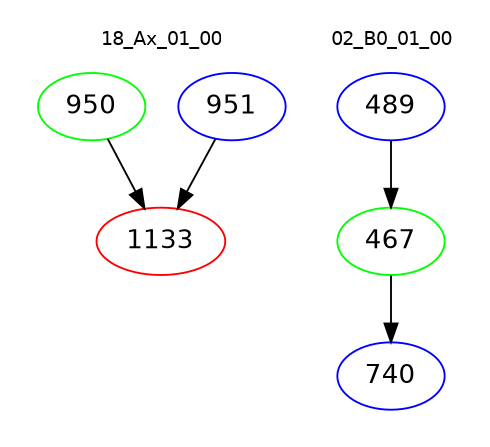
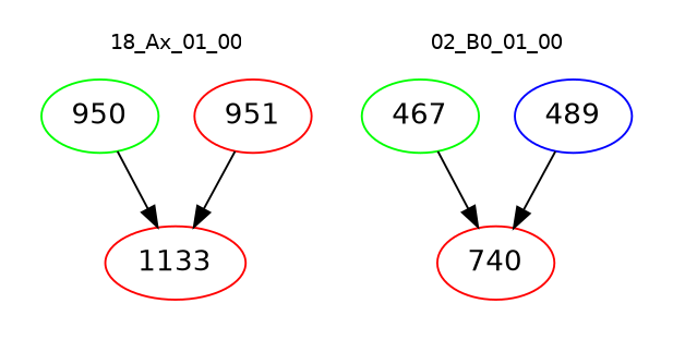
  digraph {
    fontname="DejaVu Sans"
    node [color=blue fontname="DejaVu Sans"]
    edge [color=black fontname="DejaVu Sans"]
-   n1 [label=951]
+   n1 [color=red label=951]
    n2 [color=green label=950]
    n3 [color=red label=1133]
    n4 [label=489]
    n5 [color=green label=467]
-   n6 [label=740]
+   n6 [color=red label=740]
    subgraph cluster_1 {
      color=white
      fontsize=10
      label="18_Ax_01_00"
      n1
      n2
      n3
    }
    subgraph cluster_2 {
      color=white
      fontsize=10
      label="02_B0_01_00"
      n4
      n5
      n6
    }
    n1 -> n3
    n2 -> n3
-   n4 -> n5
+   n4 -> n6
    n5 -> n6
  }
